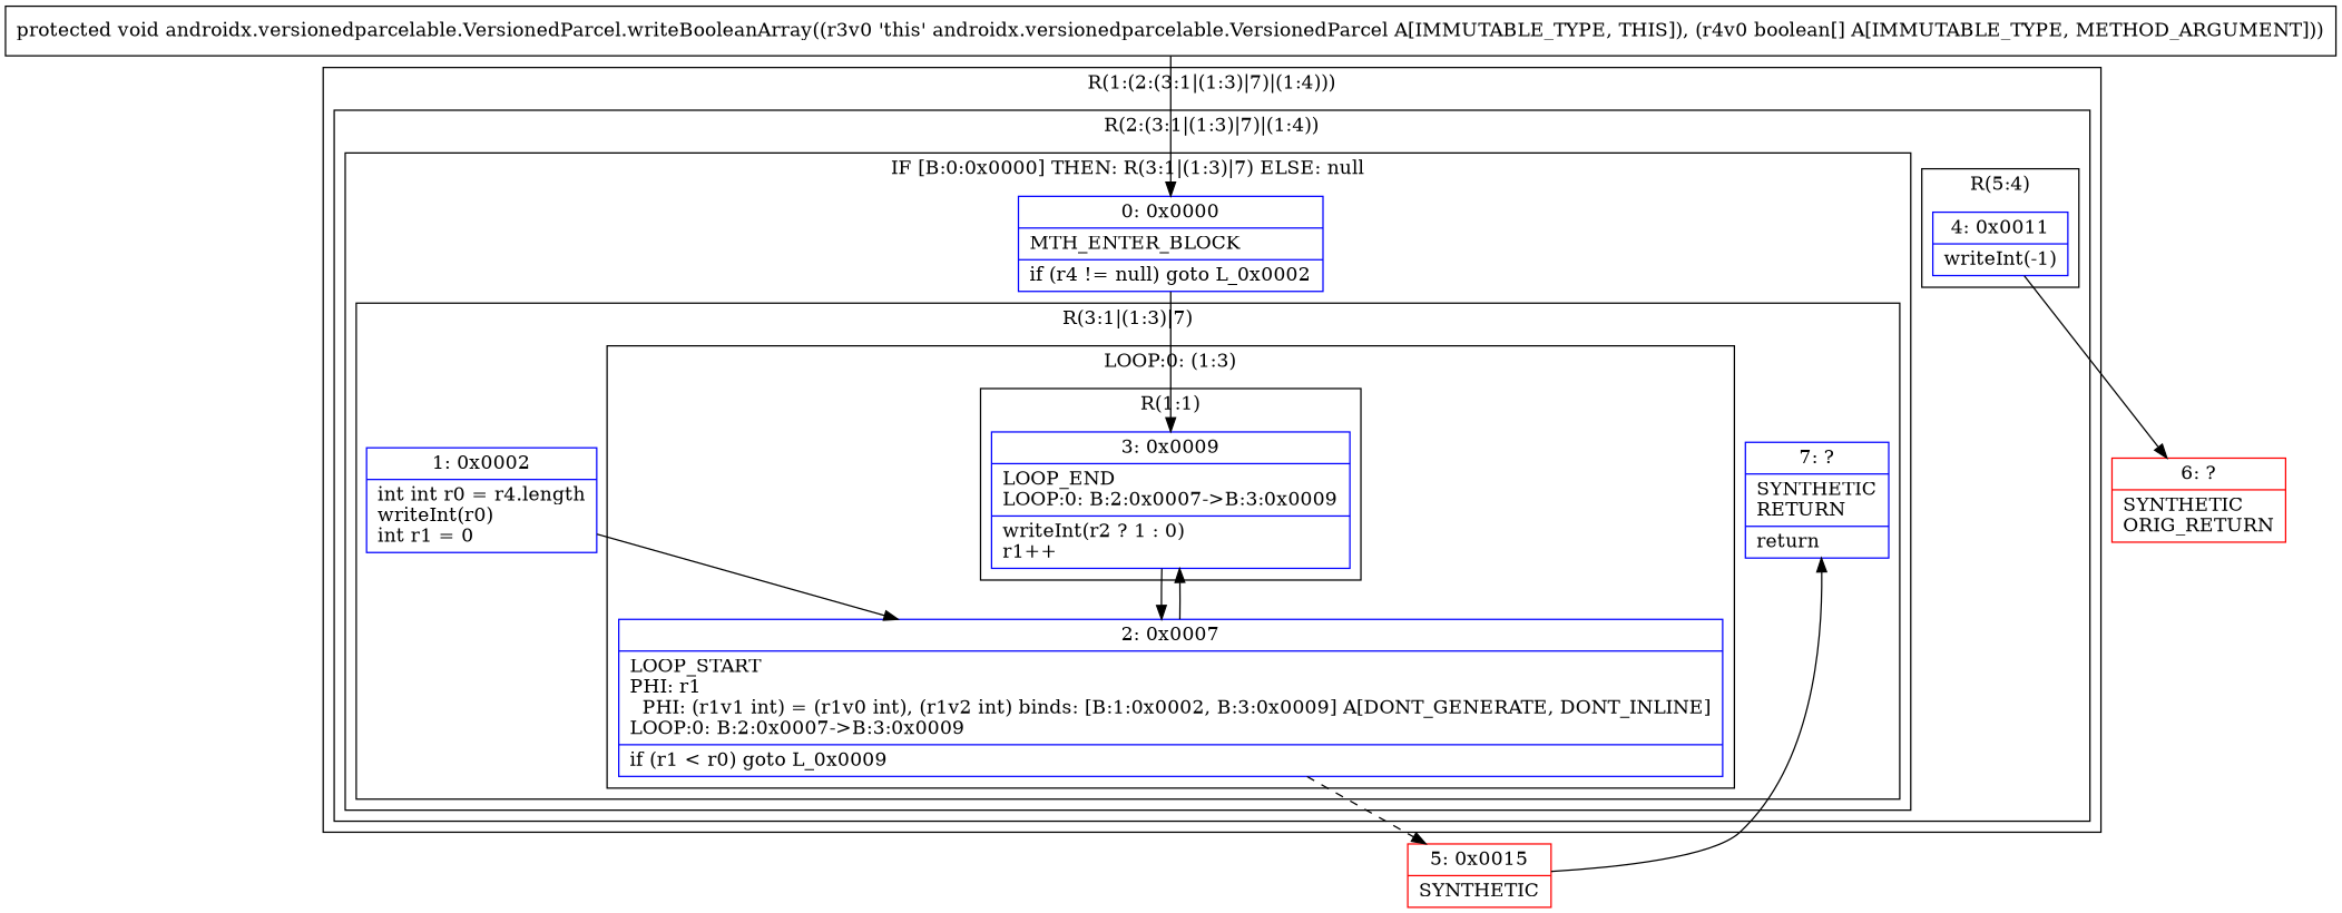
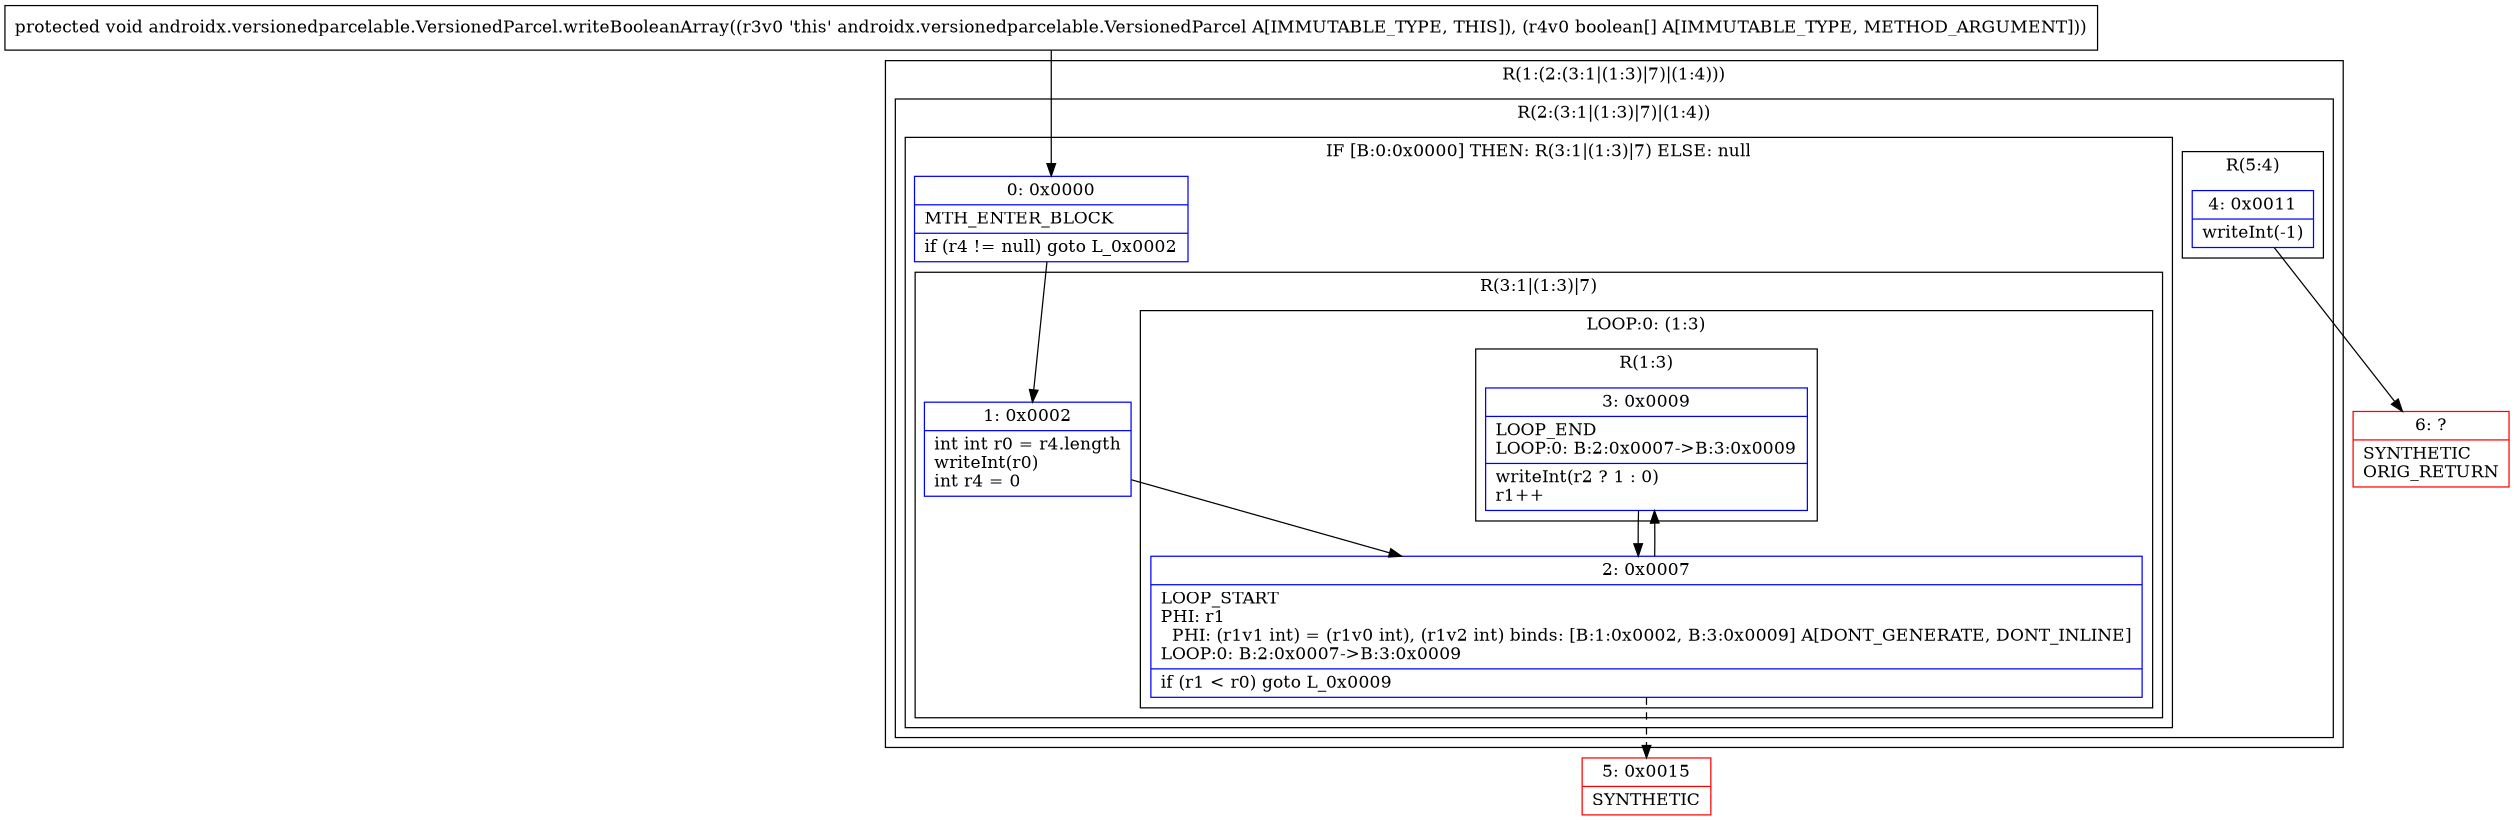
  digraph {
    node [color=blue shape=record]
    n1 [label="{3\:\ 0x0009|LOOP_END\lLOOP:0: B:2:0x0007\-\>B:3:0x0009\l|writeInt(r2 ? 1 : 0)\lr1++\l}"]
    n2 [label="{2\:\ 0x0007|LOOP_START\lPHI: r1 \l  PHI: (r1v1 int) = (r1v0 int), (r1v2 int) binds: [B:1:0x0002, B:3:0x0009] A[DONT_GENERATE, DONT_INLINE]\lLOOP:0: B:2:0x0007\-\>B:3:0x0009\l|if (r1 \< r0) goto L_0x0009\l}"]
-   n3 [label="{1\:\ 0x0002|int int r0 = r4.length\lwriteInt(r0)\lint r1 = 0\l}"]
-   n4 [label="{7\:\ ?|SYNTHETIC\lRETURN\l|return\l}"]
+   n3 [label="{1\:\ 0x0002|int int r0 = r4.length\lwriteInt(r0)\lint r4 = 0\l}"]
    n5 [label="{0\:\ 0x0000|MTH_ENTER_BLOCK\l|if (r4 != null) goto L_0x0002\l}"]
    n6 [label="{4\:\ 0x0011|writeInt(\-1)\l}"]
    n7 [color=red label="{5\:\ 0x0015|SYNTHETIC\l}"]
    n8 [color=red label="{6\:\ ?|SYNTHETIC\lORIG_RETURN\l}"]
    n9 [label="{protected void androidx.versionedparcelable.VersionedParcel.writeBooleanArray((r3v0 'this' androidx.versionedparcelable.VersionedParcel A[IMMUTABLE_TYPE, THIS]), (r4v0 boolean[] A[IMMUTABLE_TYPE, METHOD_ARGUMENT])) }" color=""]
    subgraph cluster_1 {
      label="R(1:(2:(3:1|(1:3)|7)|(1:4)))"
      subgraph cluster_2 {
        label="R(2:(3:1|(1:3)|7)|(1:4))"
        subgraph cluster_3 {
          label="IF [B:0:0x0000] THEN: R(3:1|(1:3)|7) ELSE: null"
          n5
          subgraph cluster_4 {
            label="R(3:1|(1:3)|7)"
            n3
-           n4
            subgraph cluster_5 {
              label="LOOP:0: (1:3)"
              n2
              subgraph cluster_6 {
-               label="R(1:1)"
+               label="R(1:3)"
                n1
              }
            }
          }
        }
        subgraph cluster_7 {
          label="R(5:4)"
          n6
        }
      }
    }
    n1 -> n2
    n2 -> n1
    n2 -> n7 [style=dashed]
    n3 -> n2
-   n5 -> n1
+   n5 -> n3
    n6 -> n8
-   n7 -> n4
    n9 -> n5
  }
